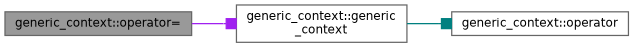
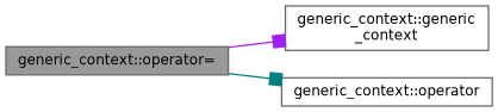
  digraph {
    rankdir=LR
    node [color=grey40 fillcolor=white fontname=Helvetica fontsize=10 shape=box style=filled]
    edge [arrowhead=box fontname=Helvetica fontsize=10 labelfontname=Helvetica labelfontsize=10 style=solid]
    n1 [color=gray40 fillcolor=grey60 fontcolor=black height=0.2 label="generic_context::operator=" width=0.4]
    n2 [height=0.2 label="generic_context::generic\l_context" width=0.4]
    n3 [height=0.2 label="generic_context::operator" width=0.4]
    n1 -> n2 [color=purple]
-   n2 -> n3 [color=teal]
+   n1 -> n3 [color=teal]
  }
